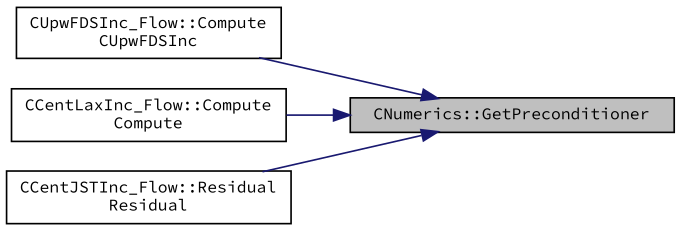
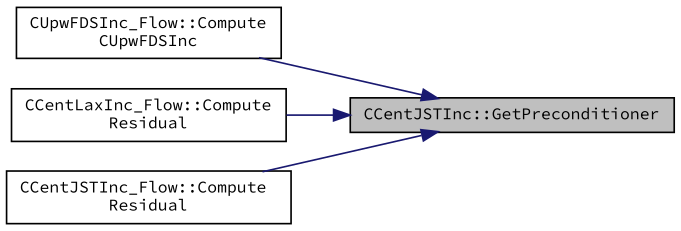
  digraph {
    fontname="Source Code Pro"
    rankdir=RL
    node [color=black fillcolor=white fontname="Source Code Pro" fontsize=10 shape=record style=filled]
    edge [color=midnightblue dir=back fontname="Source Code Pro" fontsize=10 labelfontname=Helvetica labelfontsize=10 style=solid]
-   n1 [fillcolor=grey75 fontcolor=black height=0.2 label="CNumerics::GetPreconditioner" width=0.4]
+   n1 [fillcolor=grey75 fontcolor=black height=0.2 label="CCentJSTInc::GetPreconditioner" width=0.4]
    n2 [height=0.2 label="CUpwFDSInc_Flow::Compute\lCUpwFDSInc" width=0.4]
-   n3 [height=0.2 label="CCentLaxInc_Flow::Compute\lCompute" width=0.4]
-   n4 [height=0.2 label="CCentJSTInc_Flow::Residual\lResidual" width=0.4]
+   n3 [height=0.2 label="CCentLaxInc_Flow::Compute\lResidual" width=0.4]
+   n4 [height=0.2 label="CCentJSTInc_Flow::Compute\lResidual" width=0.4]
    n1 -> n2
    n1 -> n3
    n1 -> n4
  }
